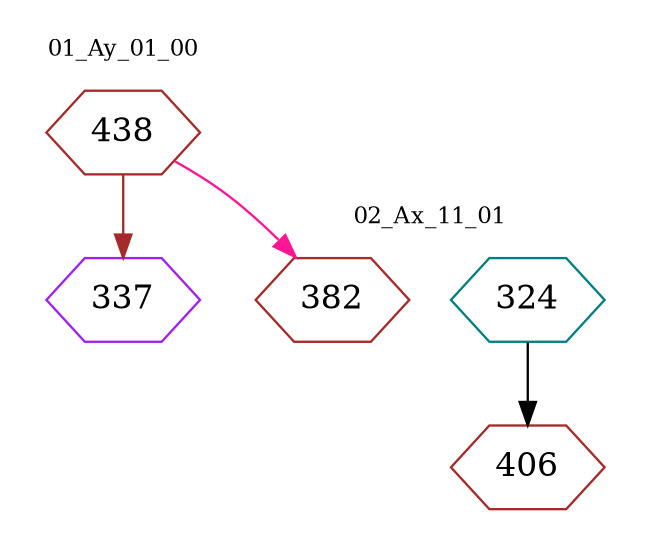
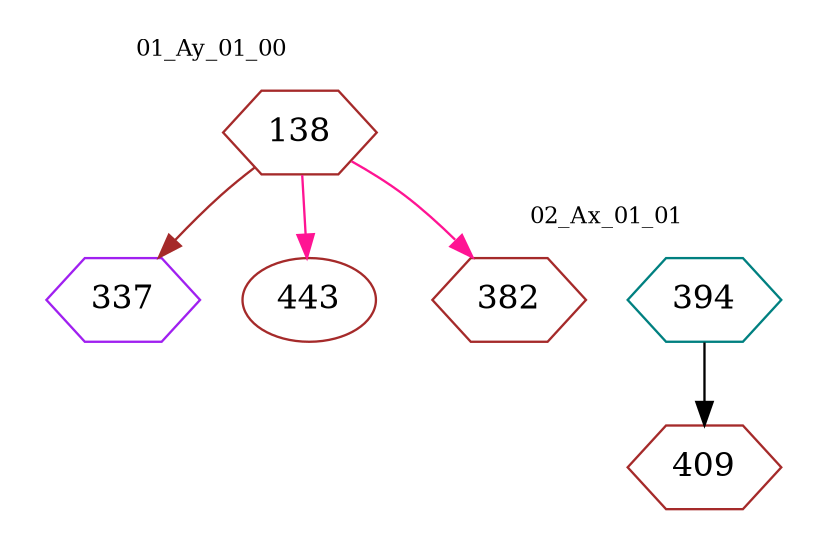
  digraph {
    node [color=brown shape=hexagon]
    edge [color=deeppink]
-   n1 [label=438]
+   n1 [label=138]
    n2 [color=purple label=337]
-   n4 [color=teal label=324]
+   n3 [label=443 shape=ellipse]
+   n4 [color=teal label=394]
    n5 [label=382]
-   n6 [label=406]
+   n6 [label=409]
    subgraph cluster_1 {
      color=white
      fontsize=10
      label="01_Ay_01_00"
      n1
      n2
+     n3
    }
    subgraph cluster_2 {
      color=white
      fontsize=10
-     label="02_Ax_11_01"
+     label="02_Ax_01_01"
      n4
      n5
      n6
    }
    n1 -> n2 [color=brown]
+   n1 -> n3
    n1 -> n5
    n4 -> n6 [color=black]
  }
